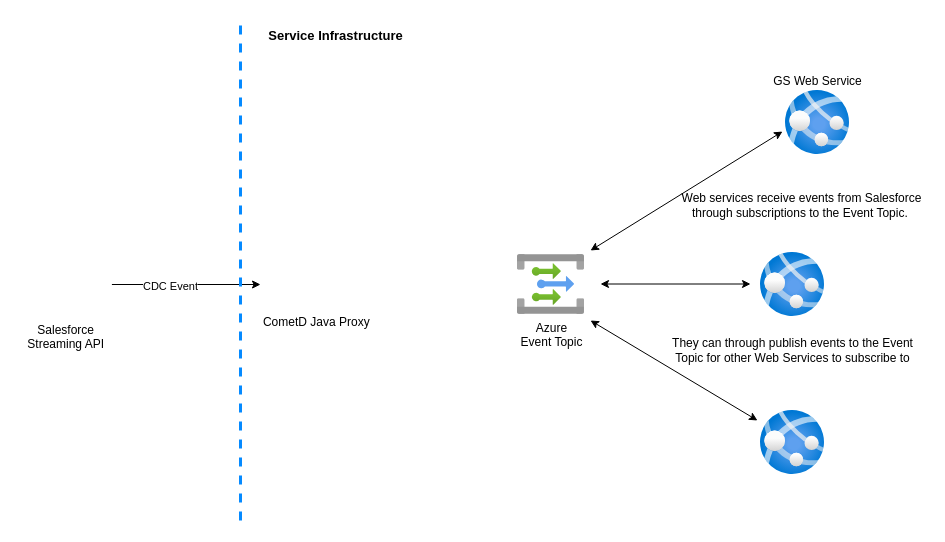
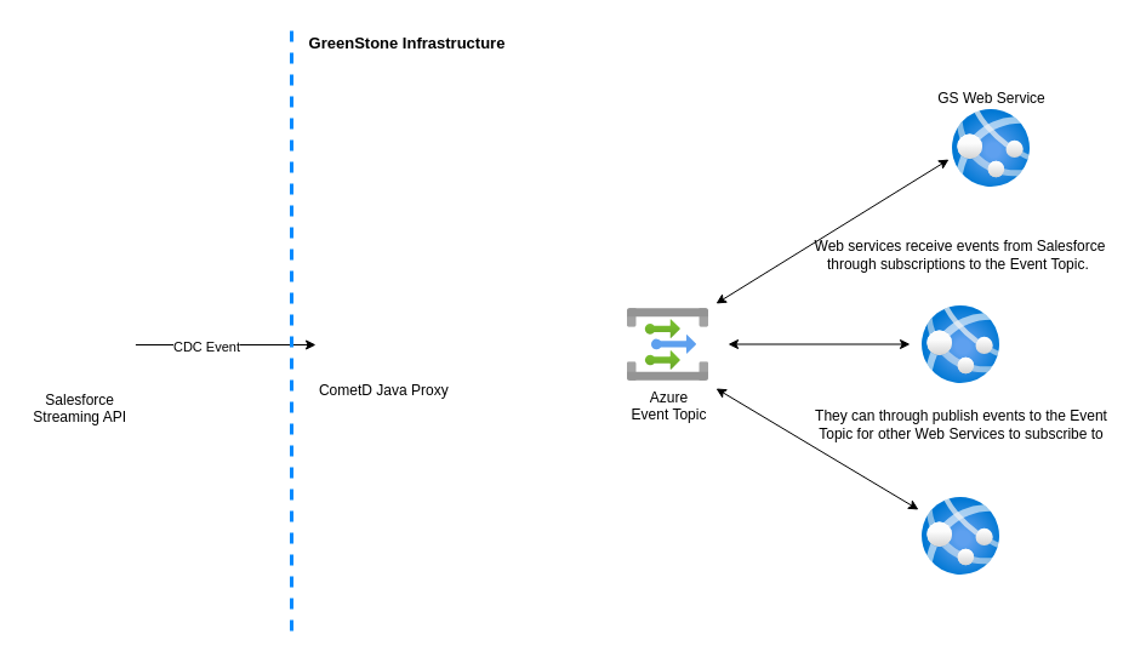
  <mxCell id="0" />
  <mxCell id="1" parent="0" />
  <mxCell id="2" value="&lt;div&gt;Azure &lt;br&gt;&lt;/div&gt;&lt;div&gt;Event Topic&lt;/div&gt;" style="aspect=fixed;html=1;points=[];align=center;image;fontSize=12;image=img/lib/azure2/integration/Event_Grid_Topics.svg;" vertex="1" parent="1"><mxGeometry x="517" y="254" width="67" height="60" as="geometry" /></mxCell>
  <mxCell id="3" value="GS Web Service" style="aspect=fixed;html=1;points=[];align=center;image;fontSize=12;image=img/lib/azure2/compute/App_Services.svg;labelPosition=center;verticalLabelPosition=top;verticalAlign=bottom;" vertex="1" parent="1"><mxGeometry x="785" y="90" width="64" height="64" as="geometry" /></mxCell>
  <mxCell id="4" value="" style="aspect=fixed;html=1;points=[];align=center;image;fontSize=12;image=img/lib/azure2/compute/App_Services.svg;" vertex="1" parent="1"><mxGeometry x="760" y="252" width="64" height="64" as="geometry" /></mxCell>
  <mxCell id="5" value="" style="aspect=fixed;html=1;points=[];align=center;image;fontSize=12;image=img/lib/azure2/compute/App_Services.svg;" vertex="1" parent="1"><mxGeometry x="760" y="410" width="64" height="64" as="geometry" /></mxCell>
  <mxCell id="6" value="CometD Java Proxy" style="shape=image;imageAspect=0;aspect=fixed;verticalLabelPosition=bottom;verticalAlign=top;image=https://external-content.duckduckgo.com/iu/?u=http%3A%2F%2Fwww.vhqpostsg.com%2Fcometd%2FcometdLogo.png&amp;f=1&amp;nofb=1;" vertex="1" parent="1"><mxGeometry x="270" y="256" width="92.6" height="52" as="geometry" /></mxCell>
  <mxCell id="7" style="edgeStyle=orthogonalEdgeStyle;rounded=0;orthogonalLoop=1;jettySize=auto;html=1;" edge="1" parent="1" source="9"><mxGeometry relative="1" as="geometry"><mxPoint x="260" y="284" as="targetPoint" /></mxGeometry></mxCell>
  <mxCell id="8" value="CDC Event" style="edgeLabel;html=1;align=center;verticalAlign=middle;resizable=0;points=[];" vertex="1" connectable="0" parent="7"><mxGeometry x="-0.225" y="-1" relative="1" as="geometry"><mxPoint as="offset" /></mxGeometry></mxCell>
  <mxCell id="9" value="Salesforce &#10;Streaming API" style="shape=image;imageAspect=0;aspect=fixed;verticalLabelPosition=bottom;verticalAlign=top;image=https://external-content.duckduckgo.com/iu/?u=https%3A%2F%2Fupload.wikimedia.org%2Fwikipedia%2Fen%2Fthumb%2F8%2F83%2FSalesforce_logo.svg%2F1200px-Salesforce_logo.svg.png&amp;f=1&amp;nofb=1;" vertex="1" parent="1"><mxGeometry x="20" y="252" width="91.42" height="64" as="geometry" /></mxCell>
  <mxCell id="10" value="" style="endArrow=classic;startArrow=classic;html=1;" edge="1" parent="1"><mxGeometry width="50" height="50" relative="1" as="geometry"><mxPoint x="600" y="283.5" as="sourcePoint" /><mxPoint x="750" y="283.5" as="targetPoint" /></mxGeometry></mxCell>
  <mxCell id="11" value="" style="endArrow=classic;startArrow=classic;html=1;entryX=-0.047;entryY=0.641;entryDx=0;entryDy=0;entryPerimeter=0;" edge="1" parent="1" target="3"><mxGeometry width="50" height="50" relative="1" as="geometry"><mxPoint x="590" y="250" as="sourcePoint" /><mxPoint x="690" y="170" as="targetPoint" /></mxGeometry></mxCell>
  <mxCell id="12" value="" style="endArrow=classic;startArrow=classic;html=1;entryX=-0.047;entryY=0.156;entryDx=0;entryDy=0;entryPerimeter=0;" edge="1" parent="1" target="5"><mxGeometry width="50" height="50" relative="1" as="geometry"><mxPoint x="590" y="320" as="sourcePoint" /><mxPoint x="680" y="410" as="targetPoint" /></mxGeometry></mxCell>
- <mxCell id="13" value="Web services receive events from Salesforce through subscriptions to the Event Topic.&amp;nbsp; " style="text;html=1;strokeColor=none;fillColor=none;align=center;verticalAlign=middle;whiteSpace=wrap;rounded=0;" vertex="1" parent="1"><mxGeometry x="680" y="190" width="243" height="30" as="geometry" /></mxCell>
+ <mxCell id="13" value="Web services receive events from Salesforce through subscriptions to the Event Topic.&amp;nbsp; " style="text;html=1;strokeColor=none;fillColor=none;align=center;verticalAlign=middle;whiteSpace=wrap;rounded=0;" vertex="1" parent="1"><mxGeometry x="670" y="195" width="243" height="30" as="geometry" /></mxCell>
  <mxCell id="14" value="They can through publish events to the Event Topic for other Web Services to subscribe to" style="text;html=1;strokeColor=none;fillColor=none;align=center;verticalAlign=middle;whiteSpace=wrap;rounded=0;" vertex="1" parent="1"><mxGeometry x="670.5" y="330" width="243" height="40" as="geometry" /></mxCell>
  <mxCell id="15" value="" style="endArrow=none;dashed=1;html=1;fontColor=#058AFF;strokeColor=#058AFF;strokeWidth=3;" edge="1" parent="1"><mxGeometry width="50" height="50" relative="1" as="geometry"><mxPoint x="240" y="520" as="sourcePoint" /><mxPoint x="240" y="20" as="targetPoint" /></mxGeometry></mxCell>
- <mxCell id="16" value="Service Infrastructure" style="text;html=1;strokeColor=none;fillColor=none;align=center;verticalAlign=middle;whiteSpace=wrap;rounded=0;fontStyle=1;fontSize=13;" vertex="1" parent="1"><mxGeometry x="250" y="20" width="171.3" height="30" as="geometry" /></mxCell>
+ <mxCell id="16" value="GreenStone Infrastructure" style="text;html=1;strokeColor=none;fillColor=none;align=center;verticalAlign=middle;whiteSpace=wrap;rounded=0;fontStyle=1;fontSize=13;" vertex="1" parent="1"><mxGeometry x="250" y="20" width="171.3" height="30" as="geometry" /></mxCell>
